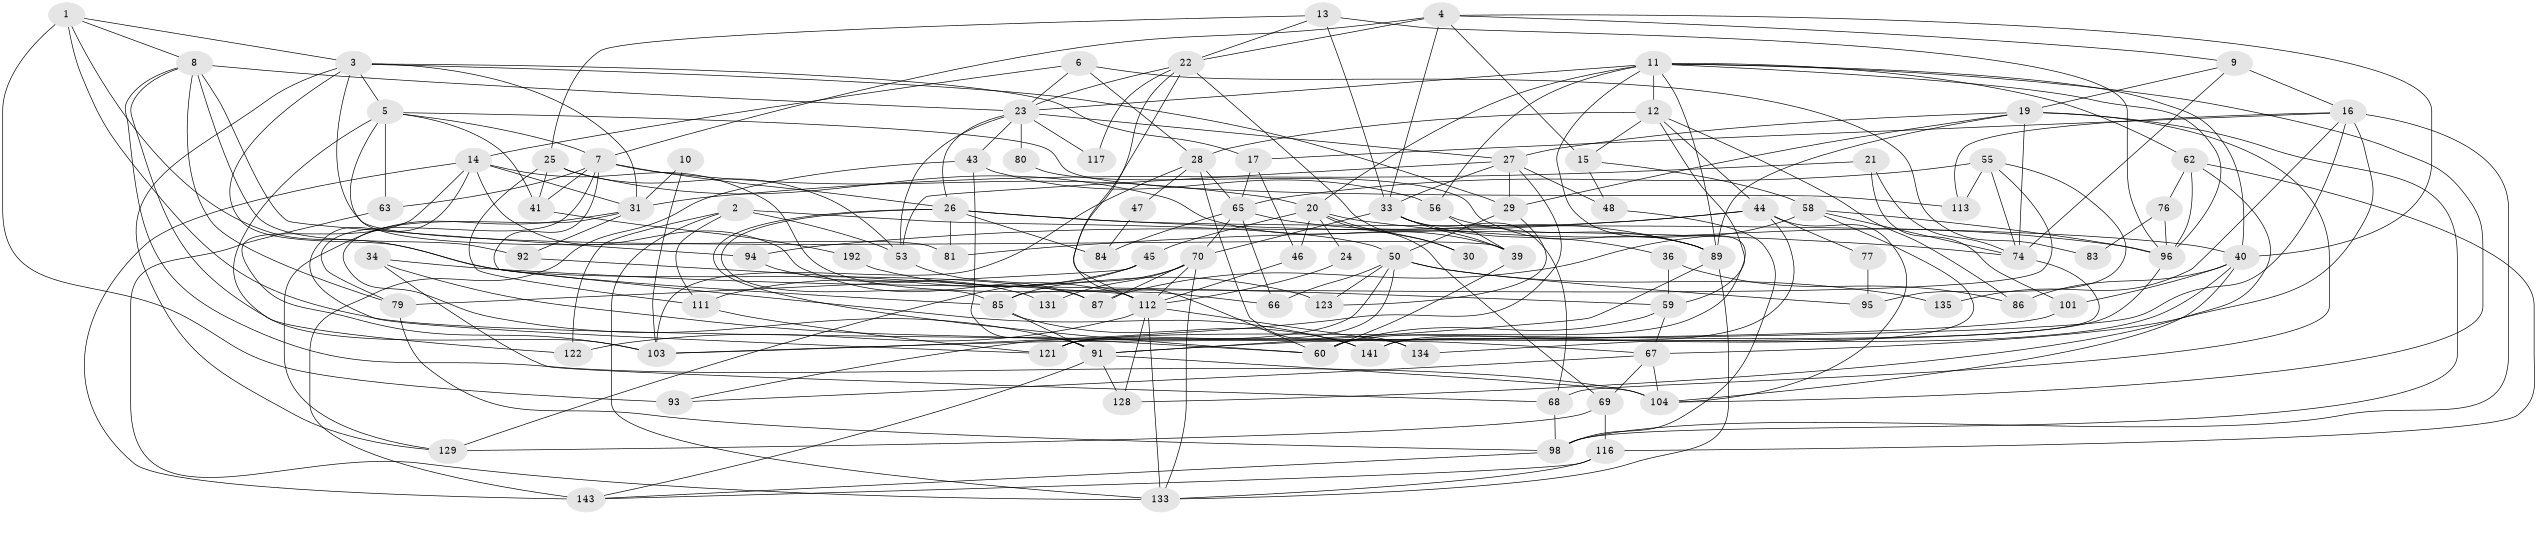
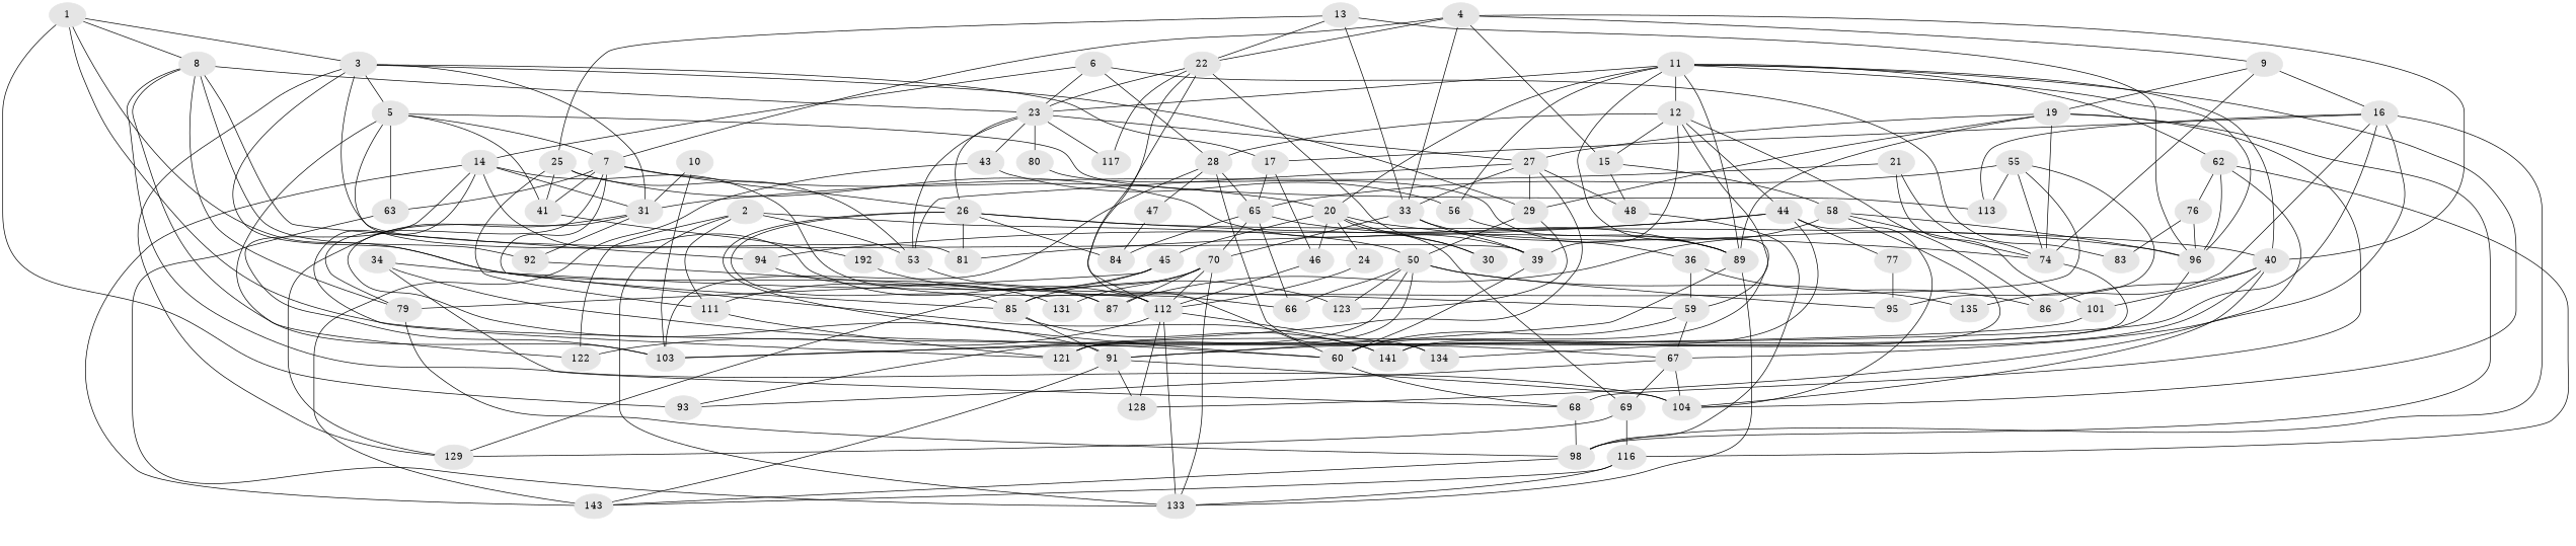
  graph {
    node [color=gray90 style=filled]
    1 [super="+42"]
    3 [super="+138"]
    8 [super="+49"]
    67 [super="+82"]
    87
    93
    5 [super="+78"]
    17
    29
    31 [super="+57"]
    39 [super="+51"]
    85 [super="+125"]
    129
    23 [super="+72"]
    79 [super="+127"]
    92
    94
    103 [super="+132"]
    104 [super="+126"]
    69 [super="+130"]
    2 [super="+52"]
    50 [super="+100"]
    53
    111
    122 [super="+136"]
    133
    66
    121
    135
    123
    95
    7 [super="+18"]
    41
    63
    n35 [label=81]
    113
    46
    65 [super="+73"]
    91 [super="+142"]
    60 [super="+81"]
    141
    4 [super="+118"]
    9 [super="+88"]
    15
    22 [super="+32"]
    33 [super="+61"]
    40 [super="+54"]
    20 [super="+38"]
    26 [super="+37"]
    16 [super="+105"]
    19 [super="+107"]
    74 [super="+137"]
    48
    58 [super="+108"]
    112 [super="+115"]
    30
    117
    36
    70 [super="+110"]
    86
    101
    134
    n63 [label=192]
    6 [super="+109"]
    14 [super="+119"]
    28 [super="+140"]
    83
    143
    27 [super="+75"]
    43
    80
    47
    96 [super="+106"]
    24
    45
    84
    98 [super="+124"]
    131
    89 [super="+139"]
    68
    10
    11 [super="+90"]
    12 [super="+99"]
    56
    62
    44 [super="+64"]
    59 [super="+120"]
    76
    116
    128
    77
    13
    25 [super="+114"]
    21 [super="+35"]
    34
    55 [super="+97"]
    1 -- 3
    1 -- 8
    1 -- 67
    1 -- 87
    1 -- 93
    3 -- 5
    3 -- 17
    3 -- 29
    3 -- 31
    3 -- 39
    3 -- 85
    3 -- 129
    8 -- 23
    8 -- 79
    8 -- 92
    8 -- 94
    8 -- 103
    8 -- 104
    67 -- 93
    67 -- 104
    67 -- 69
    5 -- 122
    5 -- 7
    5 -- 41
    5 -- 63
    5 -- n35
    5 -- 113
    17 -- 46
    17 -- 65
    29 -- 50
    29 -- 123
    31 -- 129
    31 -- 92
    31 -- 91
    39 -- 60
    85 -- 91
    85 -- 141
    23 -- 53
    23 -- 26
    23 -- 117
    23 -- 27
    23 -- 43
    23 -- 80
    79 -- 98
    92 -- 112
    94 -- 131
    69 -- 129
    69 -- 116
    2 -- 50
    2 -- 53
    2 -- 111
    2 -- 122
    2 -- 133 [weight=2]
    50 -- 93
    50 -- 66
    50 -- 121
    50 -- 135
    50 -- 123
    50 -- 95
    53 -- 87
    111 -- 121
    7 -- 79
    7 -- 41
    7 -- 63
    7 -- 141
    7 -- 20
    7 -- 26
    41 -- n63
    63 -- 133
    46 -- 112
    65 -- 66
    65 -- 70
    65 -- 84
    65 -- 89
    91 -- 104
    91 -- 143
    91 -- 128
-   33 -- 68
+   60 -- 68
    4 -- 7
    4 -- 9
    4 -- 15
    4 -- 22
    4 -- 33
    4 -- 40
    9 -- 16
    9 -- 19
    9 -- 74
    15 -- 48
    15 -- 58
    22 -- 23
    22 -- 60
    22 -- 112
    22 -- 30
    22 -- 117
    33 -- 39
    33 -- 36
    33 -- 70
    40 -- 104
    40 -- 86
    40 -- 101
    40 -- 134
    20 -- 69
    20 -- 46
    20 -- 30
    20 -- 96
    20 -- 24
    20 -- 45
    26 -- 85
    26 -- n35
    26 -- 60
    26 -- 40
    26 -- 74
    26 -- 84
    16 -- 67
    16 -- 17
    16 -- 135
    16 -- 113
    16 -- 91
    16 -- 98
    19 -- 29
    19 -- 74 [weight=2]
    19 -- 27
    19 -- 98
    19 -- 89
    19 -- 68
    74 -- 121
    48 -- 98
    58 -- 87 [weight=2]
    58 -- 141
    58 -- 74
    58 -- 96
    112 -- 122
    112 -- 133
    112 -- 134
    112 -- 128
    36 -- 86
    36 -- 59
    70 -- 87
    70 -- 85
    70 -- 133
    70 -- 112
    70 -- 131
    101 -- 103
    n63 -- 123
    6 -- 23
    6 -- 14
    6 -- 28
    6 -- 83
    14 -- 31
    14 -- 103
    14 -- 66
    14 -- 121
    14 -- 112
    14 -- 143
    28 -- 103
    28 -- 65
    28 -- 134
    28 -- 47
    27 -- 29
    27 -- 103
    27 -- 53
    27 -- 33
    27 -- 48
-   43 -- 91
    43 -- 143
    43 -- 56
    80 -- 89
    47 -- 84
    96 -- 121
    24 -- 112
    45 -- 129
    45 -- 79
    45 -- 111
    98 -- 143
    89 -- 133
    89 -- 91
    68 -- 98
    10 -- 31
    10 -- 103
    11 -- 23
    11 -- 104
    11 -- 60
    11 -- 40
    11 -- 20 [weight=2]
    11 -- 96
    11 -- 89
    11 -- 12
    11 -- 56
    11 -- 62
-   56 -- 39
+   12 -- 39
    12 -- 15
    12 -- 86
    12 -- 28
    12 -- 44
    12 -- 59
    56 -- 89
    62 -- 96
    62 -- 76
    62 -- 116
    62 -- 128
    44 -- 94
    44 -- 104
    44 -- n35
    44 -- 141
    44 -- 77
    59 -- 67
    59 -- 60
    76 -- 83
    76 -- 96 [weight=2]
    116 -- 133
    116 -- 143
    77 -- 95
    13 -- 22
    13 -- 33
    13 -- 96
    13 -- 25
    25 -- 39
    25 -- 53
    25 -- 111
    25 -- 41
    21 -- 31
    21 -- 74
    21 -- 101
    34 -- 60
    34 -- 68
    34 -- 59
    55 -- 85
    55 -- 95
    55 -- 113
    55 -- 65
    55 -- 74
  }
